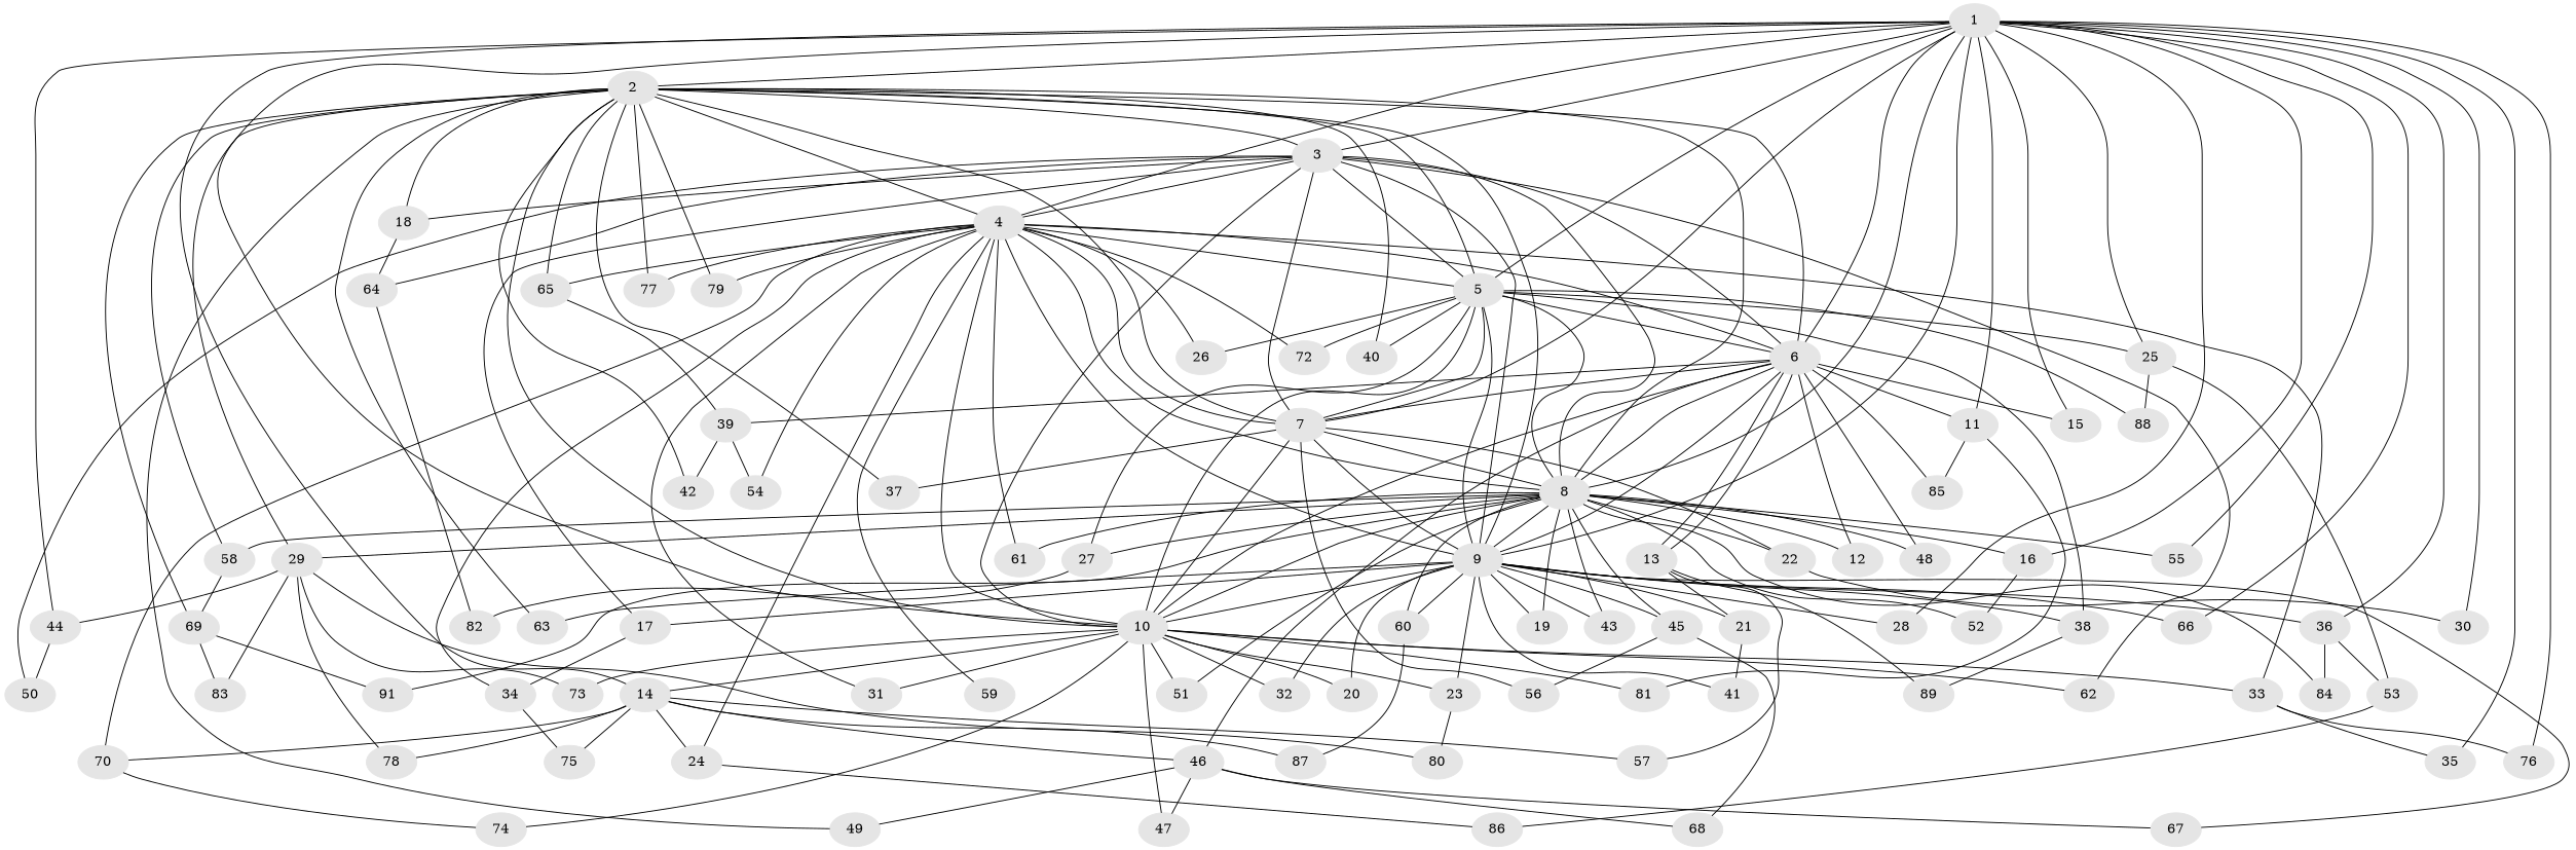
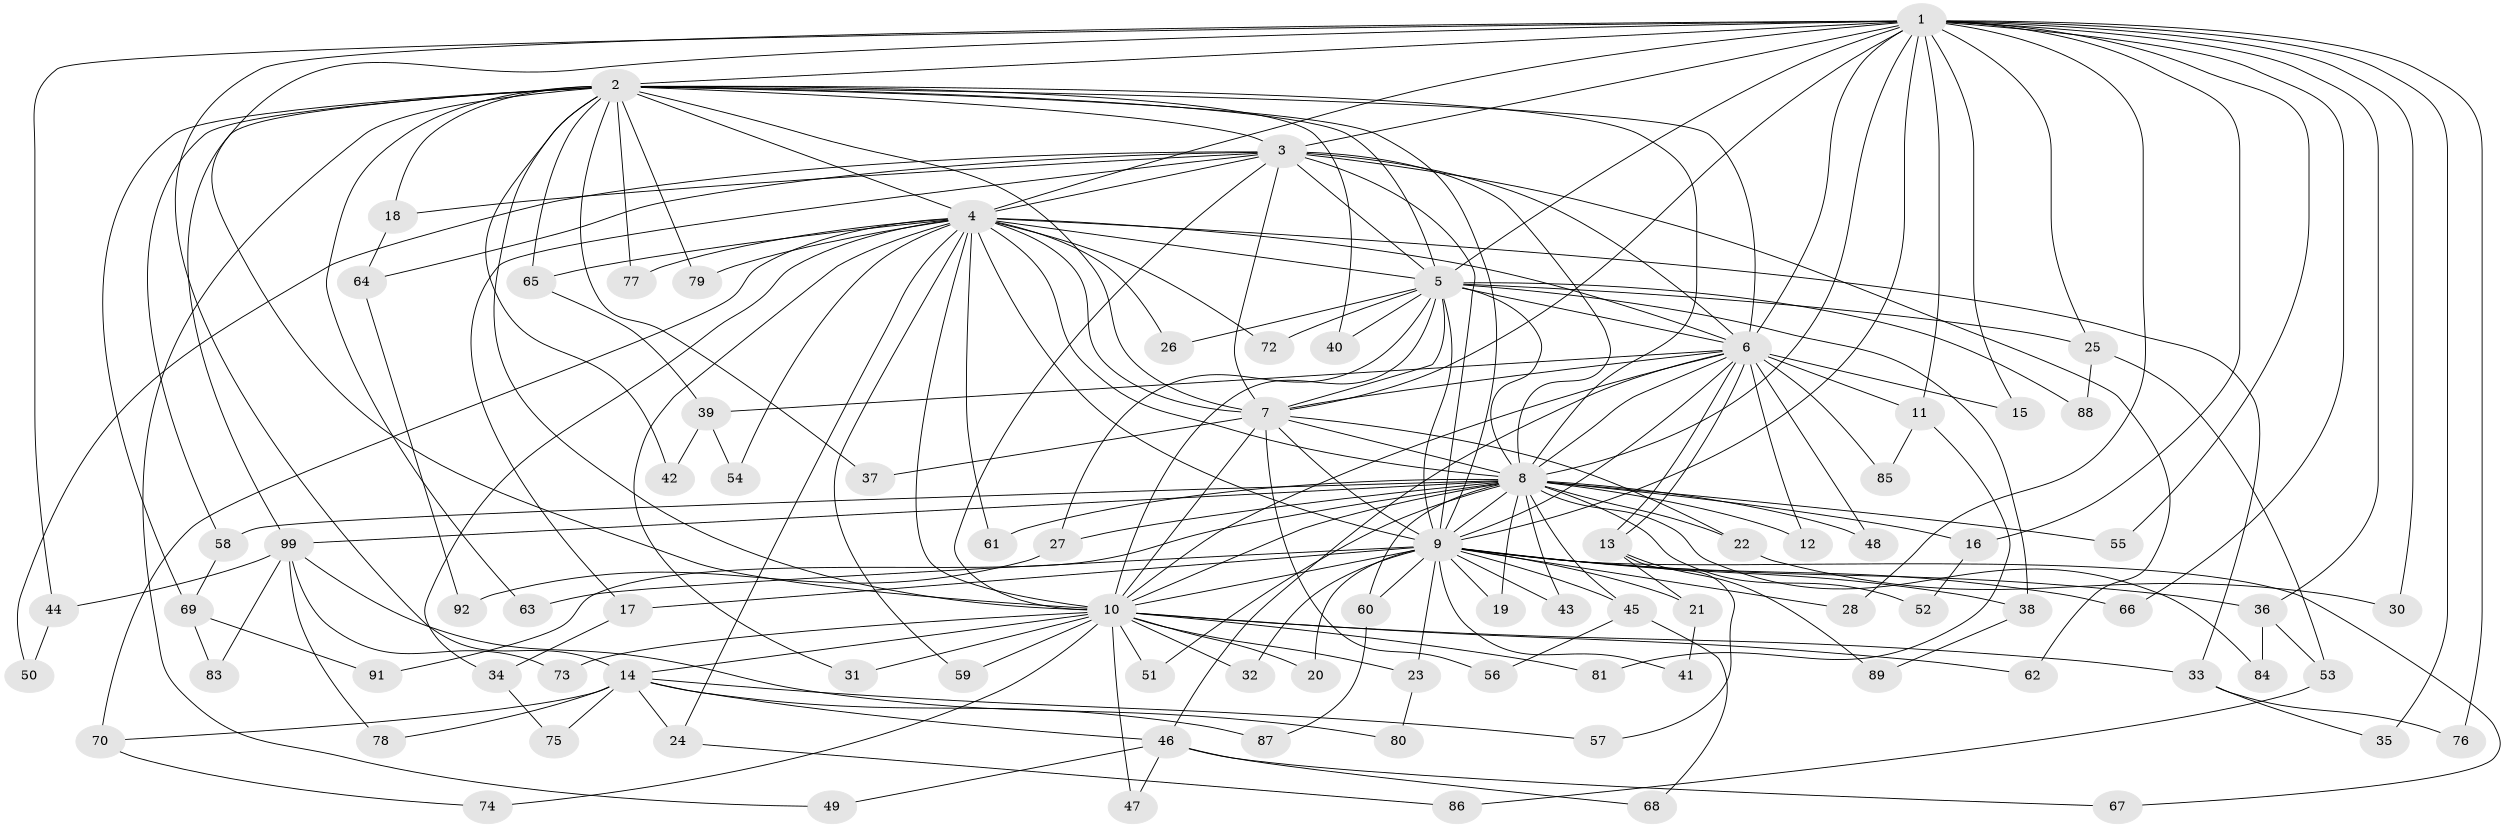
  graph {
    fontname="DejaVu Serif"
    node [color=gray90 fontname="DejaVu Serif" style=filled]
    edge [fontname="DejaVu Serif"]
    1
    2
    3
    4
    5
    6
    7
    8
    9
    10
    11
    14
    15
    16
    25
    28
    30
    35
    36
    44
    55
    66
    76
    18
-   29
+   29 [label=99]
    37
    40
    42
    49
    58
    63
    65
    69
    77
    79
    17
    50
    62
    64
    24
    26
    31
    33
    34
    54
    59
    61
    70
    72
    27
    38
    88
    39
    12
    13
    46
    48
    85
    22
    56
    19
    43
    45
    51
    52
    60
    n67 [label=91]
    84
    20
    21
    23
    32
    41
    67
    47
    73
    74
    81
    57
    75
    78
    87
    53
    80
    83
-   82
+   82 [label=92]
    86
    89
    68
    1 -- 2
    1 -- 3
    1 -- 4
    1 -- 5
    1 -- 6
    1 -- 7
    1 -- 8
    1 -- 9
    1 -- 10
    1 -- 11
    1 -- 14
    1 -- 15
    1 -- 16
    1 -- 25
    1 -- 28
    1 -- 30
    1 -- 35
    1 -- 36
    1 -- 44
    1 -- 55
    1 -- 66
    1 -- 76
    2 -- 3
    2 -- 4
    2 -- 5
    2 -- 6
    2 -- 7
    2 -- 8
    2 -- 9
    2 -- 10
    2 -- 18
    2 -- 29
    2 -- 37
    2 -- 40
    2 -- 42
    2 -- 49
    2 -- 58
    2 -- 63
    2 -- 65
    2 -- 69
    2 -- 77
    2 -- 79
    3 -- 4
    3 -- 5
    3 -- 6
    3 -- 7
    3 -- 8
    3 -- 9
    3 -- 10
    3 -- 18
    3 -- 17
    3 -- 50
    3 -- 62
    3 -- 64
    4 -- 5
    4 -- 6
    4 -- 7
    4 -- 8
    4 -- 9
    4 -- 10
    4 -- 65
    4 -- 77
    4 -- 79
    4 -- 24
    4 -- 26
    4 -- 31
    4 -- 33
    4 -- 34
    4 -- 54
    4 -- 59
    4 -- 61
    4 -- 70
    4 -- 72
    5 -- 6
    5 -- 7
    5 -- 8
    5 -- 9
    5 -- 10
    5 -- 25
    5 -- 40
    5 -- 26
    5 -- 72
    5 -- 27
    5 -- 38
    5 -- 88
    6 -- 7
    6 -- 8
    6 -- 9
    6 -- 10
    6 -- 11
    6 -- 15
    6 -- 39
    6 -- 12
    6 -- 13
    6 -- 13
    6 -- 46
    6 -- 48
    6 -- 85
    7 -- 8
    7 -- 9
    7 -- 10
    7 -- 37
    7 -- 22
    7 -- 56
    8 -- 9
    8 -- 10
    8 -- 16
    8 -- 55
    8 -- 29
    8 -- 58
    8 -- 61
    8 -- 27
    8 -- 12
    8 -- 48
    8 -- 22
    8 -- 19
    8 -- 43
    8 -- 45
    8 -- 51
    8 -- 52
    8 -- 60
    8 -- n67
    8 -- 84
    9 -- 10
    9 -- 28
    9 -- 36
    9 -- 66
    9 -- 63
    9 -- 17
    9 -- 38
    9 -- 19
    9 -- 43
    9 -- 45
    9 -- 60
    9 -- 20
    9 -- 21
    9 -- 23
    9 -- 32
    9 -- 41
    9 -- 67
    10 -- 14
    10 -- 62
    10 -- 31
    10 -- 33
+   10 -- 59
    10 -- 51
    10 -- 20
    10 -- 23
    10 -- 32
    10 -- 47
    10 -- 73
    10 -- 74
    10 -- 81
    11 -- 85
    11 -- 81
    14 -- 24
    14 -- 70
    14 -- 46
    14 -- 57
    14 -- 75
    14 -- 78
    14 -- 87
    16 -- 52
    25 -- 88
    25 -- 53
    36 -- 84
    36 -- 53
    44 -- 50
    18 -- 64
    29 -- 44
    29 -- 73
    29 -- 78
    29 -- 80
    29 -- 83
    58 -- 69
    65 -- 39
    69 -- n67
    69 -- 83
    17 -- 34
    64 -- 82
    24 -- 86
    33 -- 35
    33 -- 76
    34 -- 75
    70 -- 74
    27 -- 82
    38 -- 89
    39 -- 42
    39 -- 54
    13 -- 21
    13 -- 57
    13 -- 89
    46 -- 49
    46 -- 67
    46 -- 47
    46 -- 68
    22 -- 30
    45 -- 56
    45 -- 68
    60 -- 87
    21 -- 41
    23 -- 80
    53 -- 86
  }
